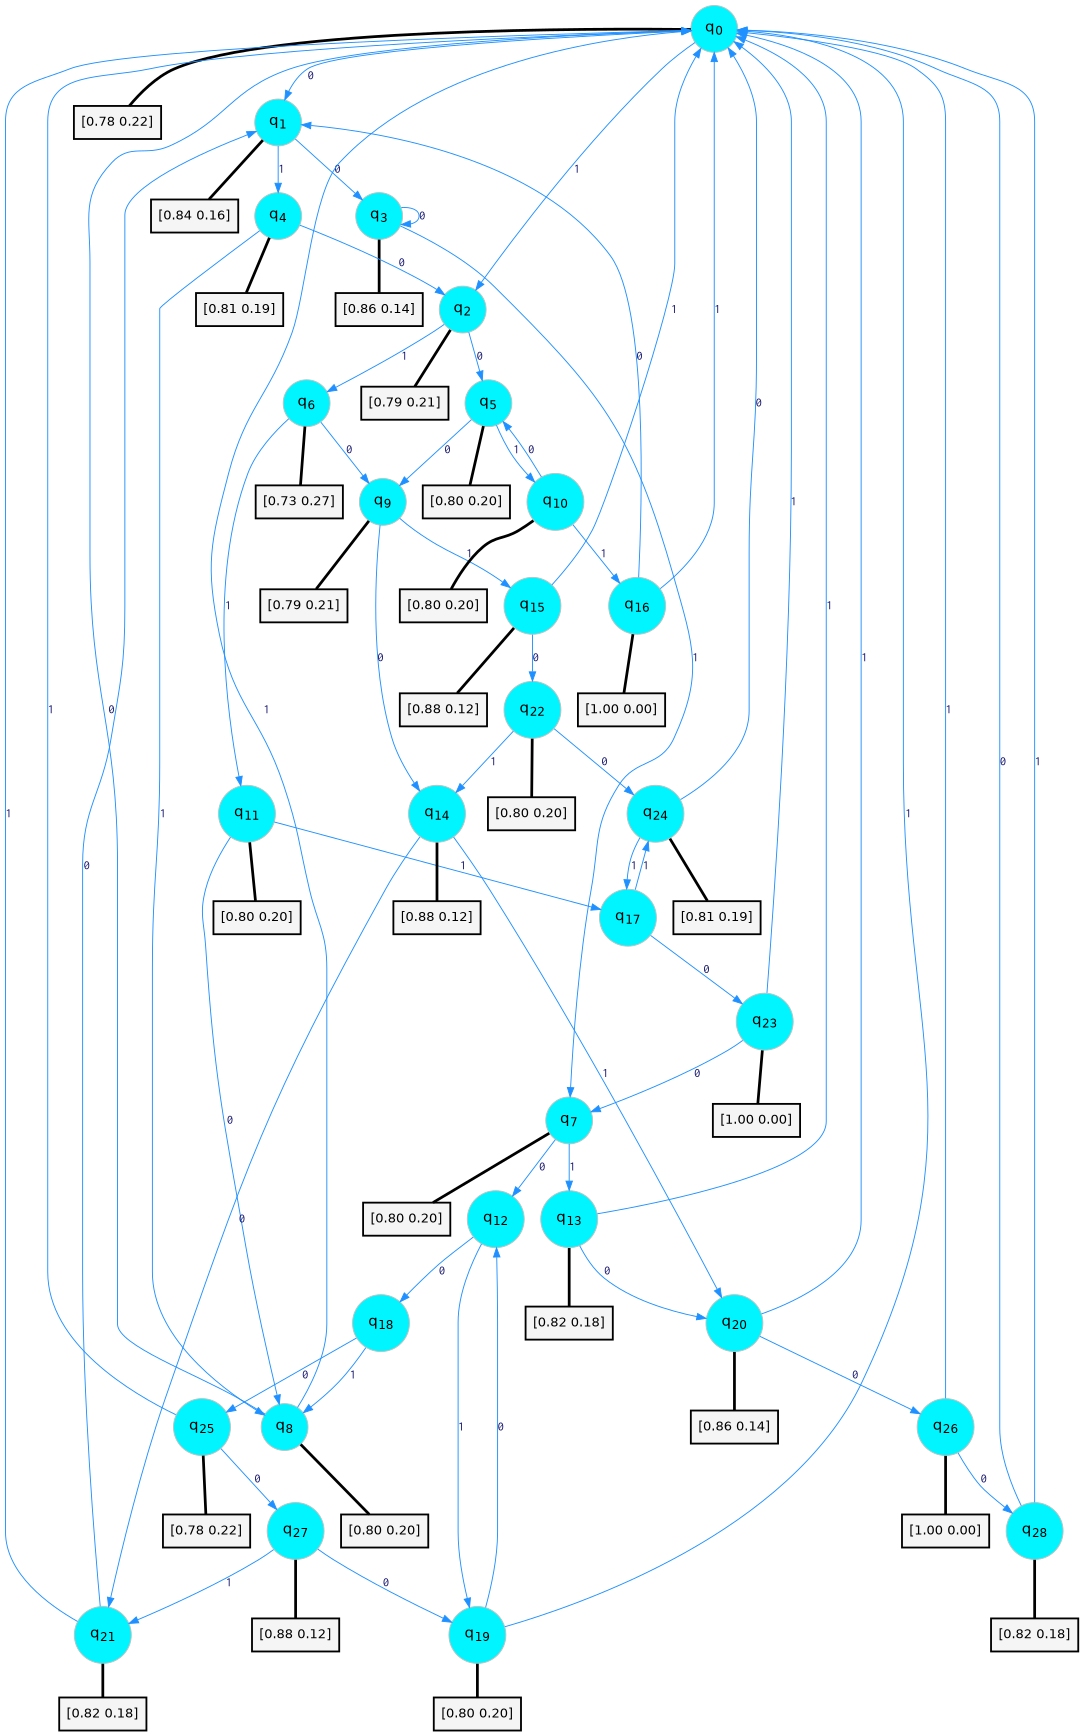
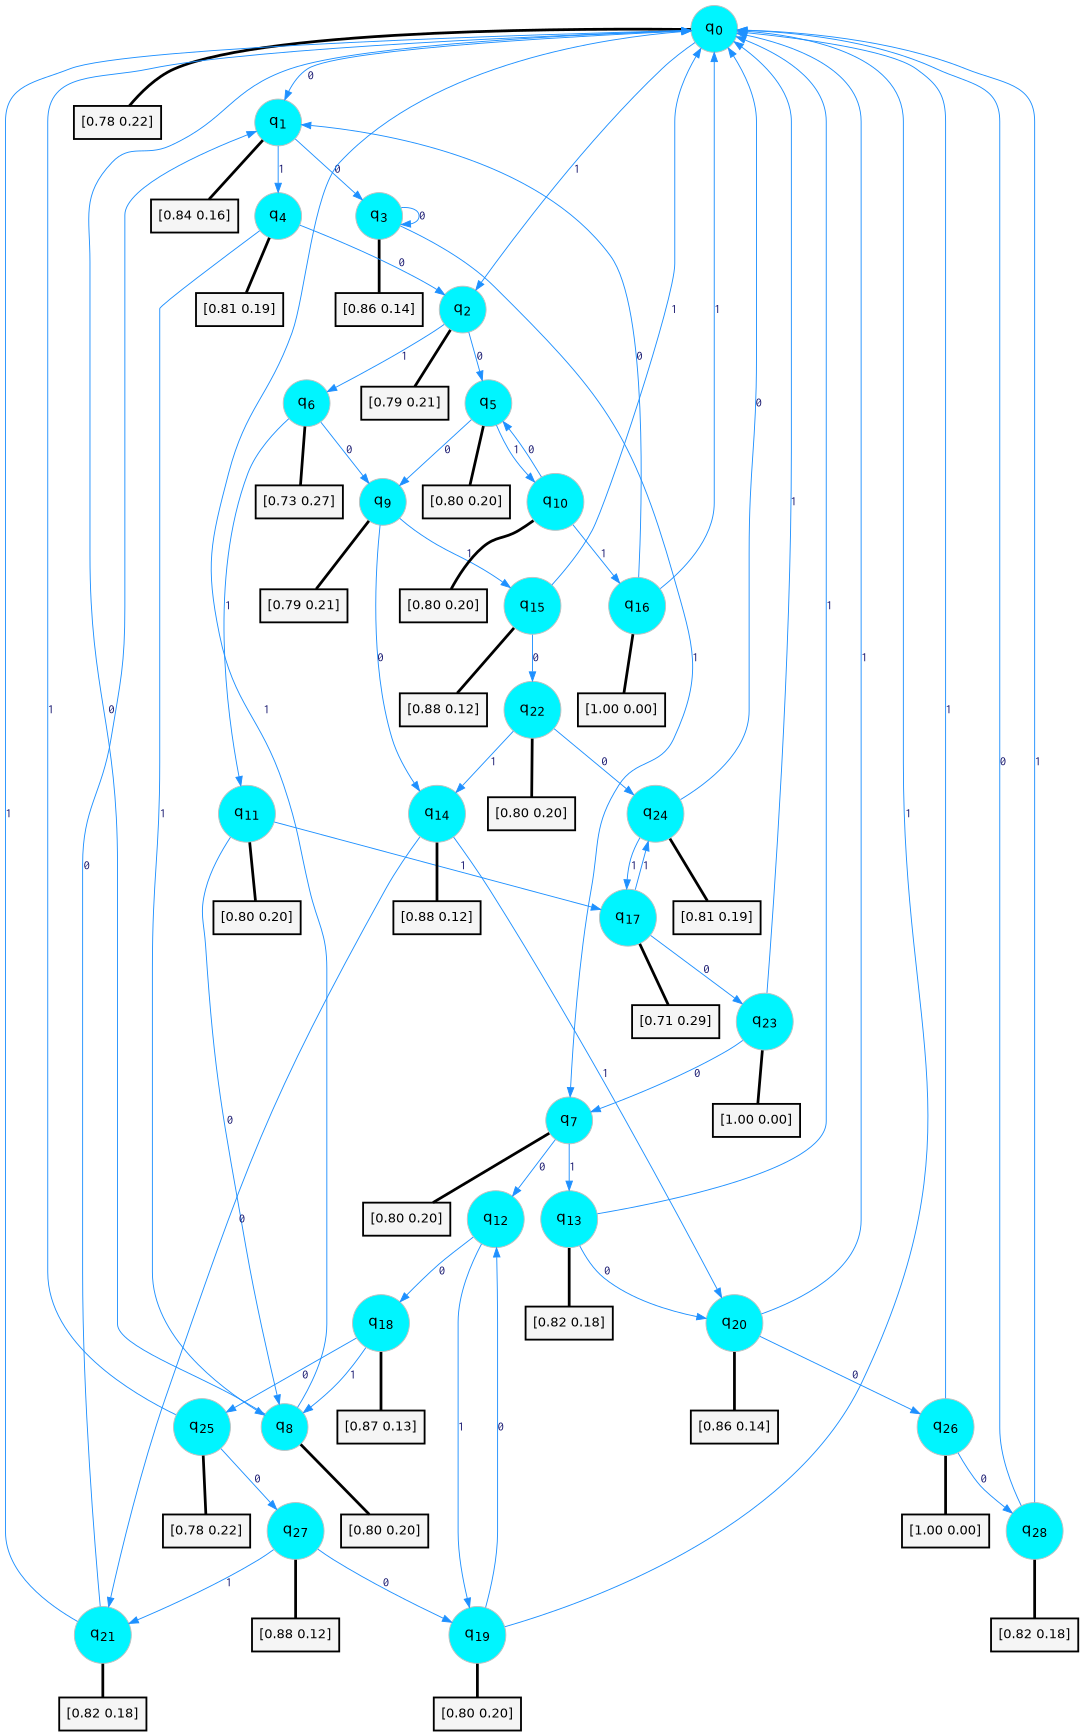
  digraph {
    rankdir=TD
    node [color=gray fillcolor=turquoise1 fontcolor=black fontname=Helvetica fontsize=16 fontweight=bold shape=circle style=filled]
    edge [arrowsize=1 color=dodgerblue1 fontcolor=midnightblue fontname=courier fontweight=bold penwidth=1 style=solid weight=20]
    n1 [label=<q<SUB>0</SUB>>]
    n2 [label=<q<SUB>1</SUB>>]
    n3 [label=<q<SUB>2</SUB>>]
    n4 [color=black fillcolor=whitesmoke fontsize=14 label="[0.78 0.22]" penwidth=2 shape=box]
    n5 [label=<q<SUB>3</SUB>>]
    n6 [label=<q<SUB>4</SUB>>]
    n7 [color=black fillcolor=whitesmoke fontsize=14 label="[0.84 0.16]" penwidth=2 shape=box]
    n8 [label=<q<SUB>5</SUB>>]
    n9 [label=<q<SUB>6</SUB>>]
    n10 [color=black fillcolor=whitesmoke fontsize=14 label="[0.79 0.21]" penwidth=2 shape=box]
    n11 [label=<q<SUB>7</SUB>>]
    n12 [color=black fillcolor=whitesmoke fontsize=14 label="[0.86 0.14]" penwidth=2 shape=box]
    n13 [label=<q<SUB>8</SUB>>]
    n14 [color=black fillcolor=whitesmoke fontsize=14 label="[0.81 0.19]" penwidth=2 shape=box]
    n15 [label=<q<SUB>9</SUB>>]
    n16 [label=<q<SUB>10</SUB>>]
    n17 [color=black fillcolor=whitesmoke fontsize=14 label="[0.80 0.20]" penwidth=2 shape=box]
    n18 [label=<q<SUB>11</SUB>>]
    n19 [color=black fillcolor=whitesmoke fontsize=14 label="[0.73 0.27]" penwidth=2 shape=box]
    n20 [label=<q<SUB>12</SUB>>]
    n21 [label=<q<SUB>13</SUB>>]
    n22 [color=black fillcolor=whitesmoke fontsize=14 label="[0.80 0.20]" penwidth=2 shape=box]
    n23 [color=black fillcolor=whitesmoke fontsize=14 label="[0.80 0.20]" penwidth=2 shape=box]
    n24 [label=<q<SUB>14</SUB>>]
    n25 [label=<q<SUB>15</SUB>>]
    n26 [color=black fillcolor=whitesmoke fontsize=14 label="[0.79 0.21]" penwidth=2 shape=box]
    n27 [label=<q<SUB>16</SUB>>]
    n28 [color=black fillcolor=whitesmoke fontsize=14 label="[0.80 0.20]" penwidth=2 shape=box]
    n29 [label=<q<SUB>17</SUB>>]
    n30 [color=black fillcolor=whitesmoke fontsize=14 label="[0.80 0.20]" penwidth=2 shape=box]
    n31 [label=<q<SUB>18</SUB>>]
    n32 [label=<q<SUB>19</SUB>>]
    n33 [label=<q<SUB>20</SUB>>]
    n34 [color=black fillcolor=whitesmoke fontsize=14 label="[0.82 0.18]" penwidth=2 shape=box]
    n35 [label=<q<SUB>21</SUB>>]
    n36 [color=black fillcolor=whitesmoke fontsize=14 label="[0.88 0.12]" penwidth=2 shape=box]
    n37 [label=<q<SUB>22</SUB>>]
    n38 [color=black fillcolor=whitesmoke fontsize=14 label="[0.88 0.12]" penwidth=2 shape=box]
    n39 [color=black fillcolor=whitesmoke fontsize=14 label="[1.00 0.00]" penwidth=2 shape=box]
    n40 [label=<q<SUB>23</SUB>>]
    n41 [label=<q<SUB>24</SUB>>]
+   n42 [color=black fillcolor=whitesmoke fontsize=14 label="[0.71 0.29]" penwidth=2 shape=box]
    n43 [label=<q<SUB>25</SUB>>]
+   n44 [color=black fillcolor=whitesmoke fontsize=14 label="[0.87 0.13]" penwidth=2 shape=box]
    n45 [color=black fillcolor=whitesmoke fontsize=14 label="[0.80 0.20]" penwidth=2 shape=box]
    n46 [label=<q<SUB>26</SUB>>]
    n47 [color=black fillcolor=whitesmoke fontsize=14 label="[0.86 0.14]" penwidth=2 shape=box]
    n48 [color=black fillcolor=whitesmoke fontsize=14 label="[0.82 0.18]" penwidth=2 shape=box]
    n49 [color=black fillcolor=whitesmoke fontsize=14 label="[0.80 0.20]" penwidth=2 shape=box]
    n50 [color=black fillcolor=whitesmoke fontsize=14 label="[1.00 0.00]" penwidth=2 shape=box]
    n51 [color=black fillcolor=whitesmoke fontsize=14 label="[0.81 0.19]" penwidth=2 shape=box]
    n52 [label=<q<SUB>27</SUB>>]
    n53 [color=black fillcolor=whitesmoke fontsize=14 label="[0.78 0.22]" penwidth=2 shape=box]
    n54 [label=<q<SUB>28</SUB>>]
    n55 [color=black fillcolor=whitesmoke fontsize=14 label="[1.00 0.00]" penwidth=2 shape=box]
    n56 [color=black fillcolor=whitesmoke fontsize=14 label="[0.88 0.12]" penwidth=2 shape=box]
    n57 [color=black fillcolor=whitesmoke fontsize=14 label="[0.82 0.18]" penwidth=2 shape=box]
    n1 -> n2 [label=0]
    n1 -> n3 [label=1]
    n1 -> n4 [arrowhead=none color=black penwidth=3]
    n2 -> n5 [label=0]
    n2 -> n6 [label=1]
    n2 -> n7 [arrowhead=none color=black penwidth=3]
    n3 -> n8 [label=0]
    n3 -> n9 [label=1]
    n3 -> n10 [arrowhead=none color=black penwidth=3]
    n5 -> n5 [label=0]
    n5 -> n11 [label=1]
    n5 -> n12 [arrowhead=none color=black penwidth=3]
    n6 -> n3 [label=0]
    n6 -> n13 [label=1]
    n6 -> n14 [arrowhead=none color=black penwidth=3]
    n8 -> n15 [label=0]
    n8 -> n16 [label=1]
    n8 -> n17 [arrowhead=none color=black penwidth=3]
    n9 -> n15 [label=0]
    n9 -> n18 [label=1]
    n9 -> n19 [arrowhead=none color=black penwidth=3]
    n11 -> n20 [label=0]
    n11 -> n21 [label=1]
    n11 -> n22 [arrowhead=none color=black penwidth=3]
    n13 -> n1 [label=0]
    n13 -> n1 [label=1]
    n13 -> n23 [arrowhead=none color=black penwidth=3]
    n15 -> n24 [label=0]
    n15 -> n25 [label=1]
    n15 -> n26 [arrowhead=none color=black penwidth=3]
    n16 -> n8 [label=0]
    n16 -> n27 [label=1]
    n16 -> n28 [arrowhead=none color=black penwidth=3]
    n18 -> n13 [label=0]
    n18 -> n29 [label=1]
    n18 -> n30 [arrowhead=none color=black penwidth=3]
    n20 -> n31 [label=0]
    n20 -> n32 [label=1]
    n21 -> n1 [label=1]
    n21 -> n33 [label=0]
    n21 -> n34 [arrowhead=none color=black penwidth=3]
    n24 -> n33 [label=1]
    n24 -> n35 [label=0]
    n24 -> n36 [arrowhead=none color=black penwidth=3]
    n25 -> n1 [label=1]
    n25 -> n37 [label=0]
    n25 -> n38 [arrowhead=none color=black penwidth=3]
    n27 -> n1 [label=1]
    n27 -> n2 [label=0]
    n27 -> n39 [arrowhead=none color=black penwidth=3]
    n29 -> n40 [label=0]
    n29 -> n41 [label=1]
+   n29 -> n42 [arrowhead=none color=black penwidth=3]
    n31 -> n13 [label=1]
    n31 -> n43 [label=0]
+   n31 -> n44 [arrowhead=none color=black penwidth=3]
    n32 -> n1 [label=1]
    n32 -> n20 [label=0]
    n32 -> n45 [arrowhead=none color=black penwidth=3]
    n33 -> n1 [label=1]
    n33 -> n46 [label=0]
    n33 -> n47 [arrowhead=none color=black penwidth=3]
    n35 -> n1 [label=1]
    n35 -> n2 [label=0]
    n35 -> n48 [arrowhead=none color=black penwidth=3]
    n37 -> n24 [label=1]
    n37 -> n41 [label=0]
    n37 -> n49 [arrowhead=none color=black penwidth=3]
    n40 -> n1 [label=1]
    n40 -> n11 [label=0]
    n40 -> n50 [arrowhead=none color=black penwidth=3]
    n41 -> n1 [label=0]
    n41 -> n29 [label=1]
    n41 -> n51 [arrowhead=none color=black penwidth=3]
    n43 -> n1 [label=1]
    n43 -> n52 [label=0]
    n43 -> n53 [arrowhead=none color=black penwidth=3]
    n46 -> n1 [label=1]
    n46 -> n54 [label=0]
    n46 -> n55 [arrowhead=none color=black penwidth=3]
    n52 -> n32 [label=0]
    n52 -> n35 [label=1]
    n52 -> n56 [arrowhead=none color=black penwidth=3]
    n54 -> n1 [label=0]
    n54 -> n1 [label=1]
    n54 -> n57 [arrowhead=none color=black penwidth=3]
  }
